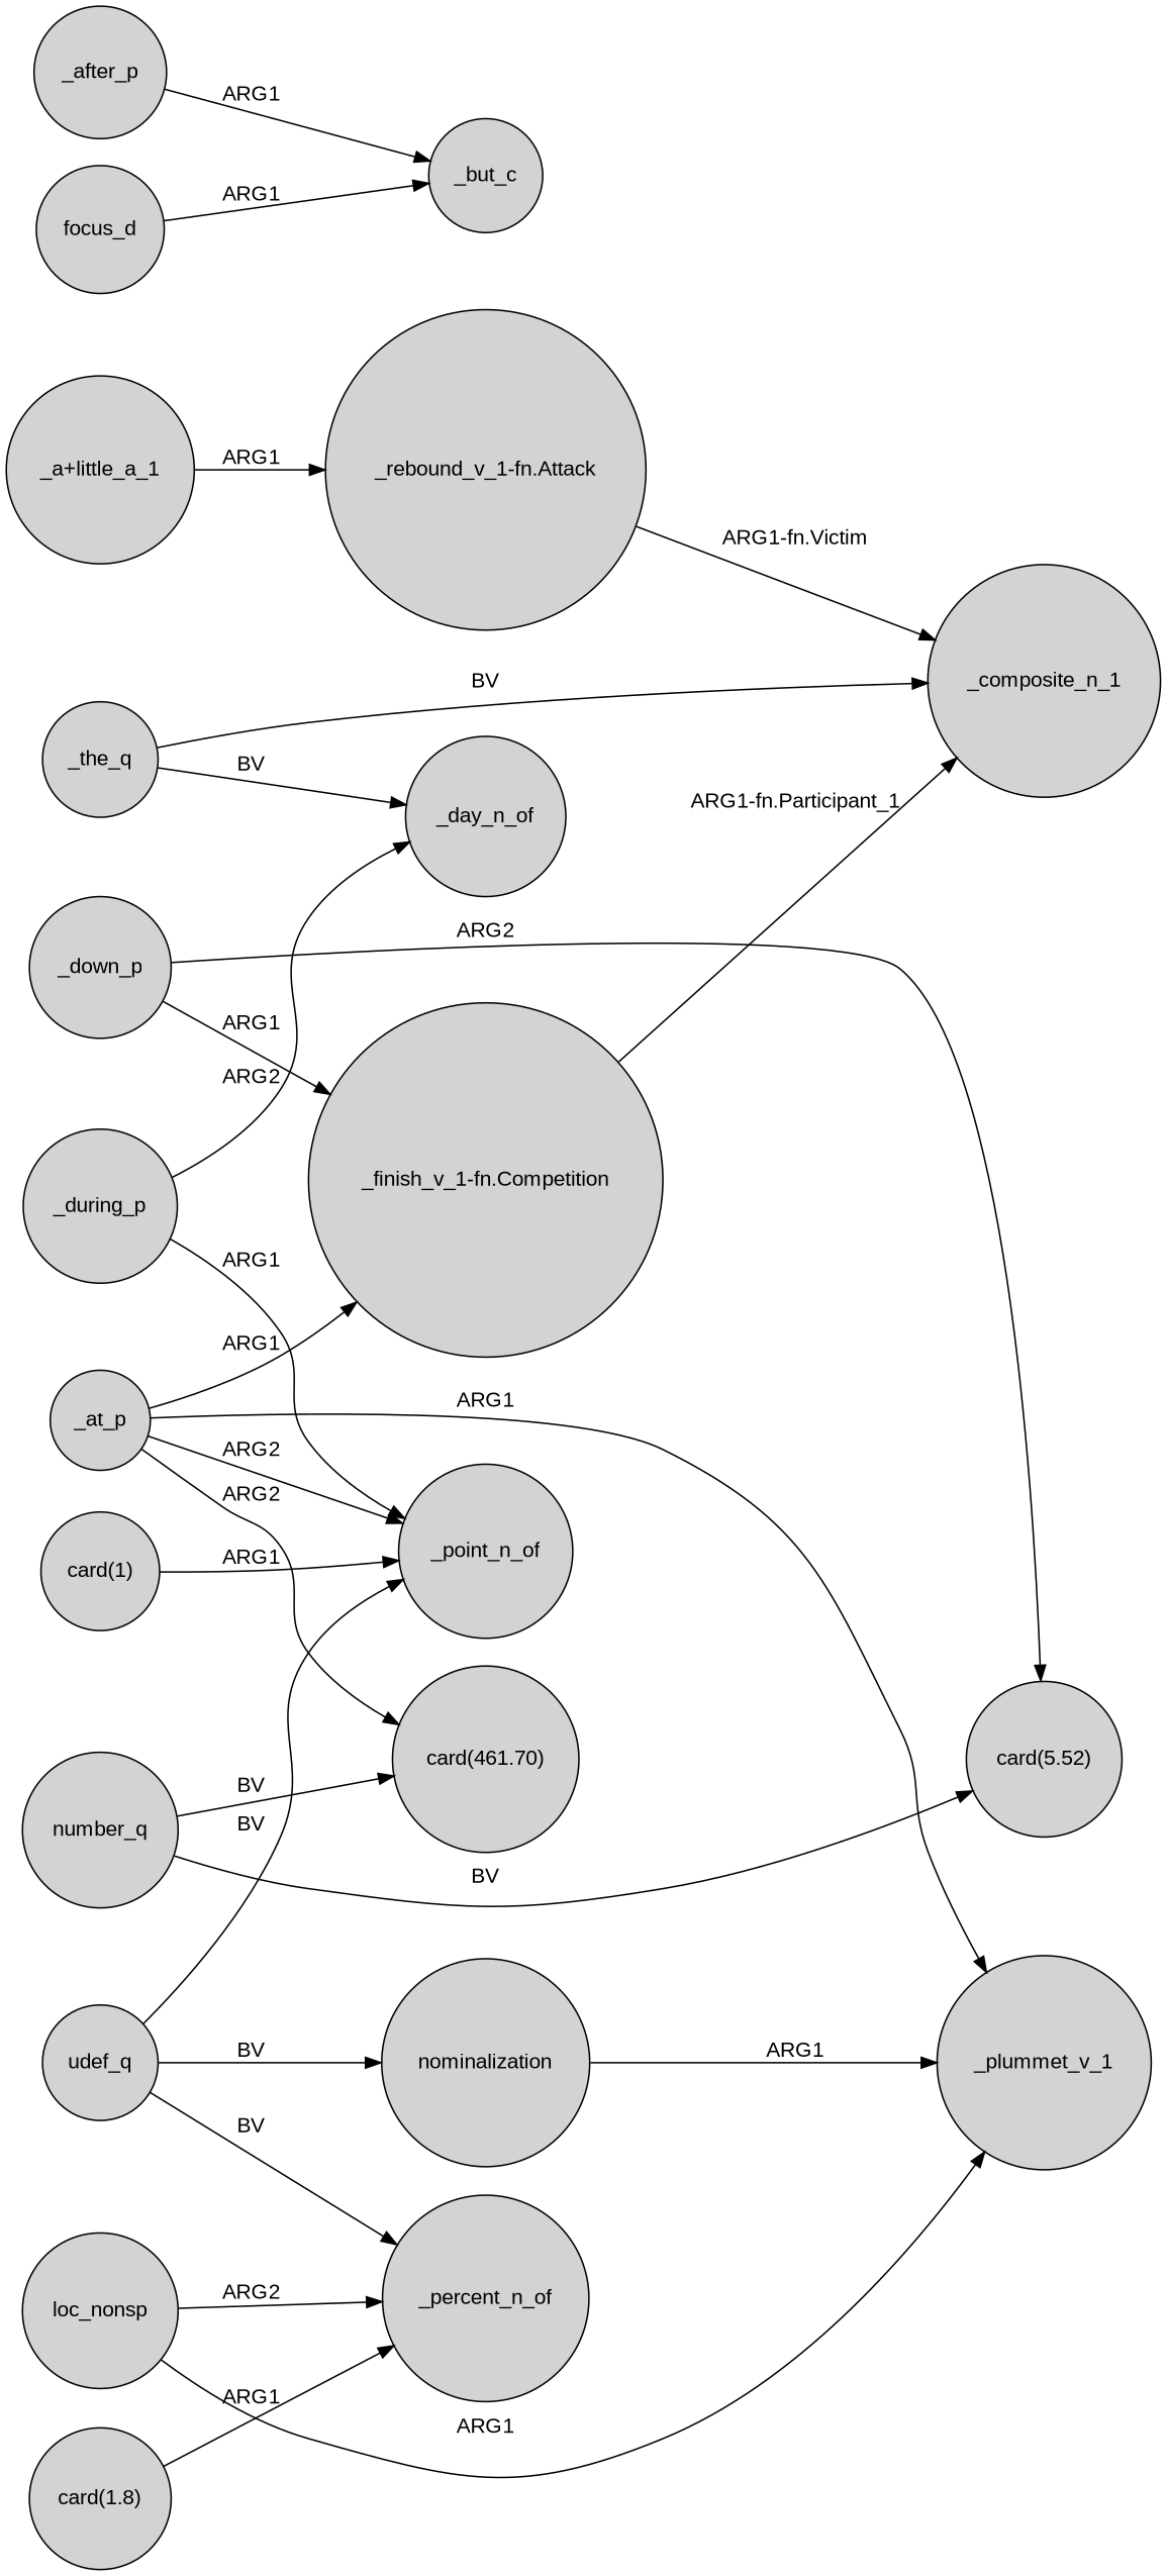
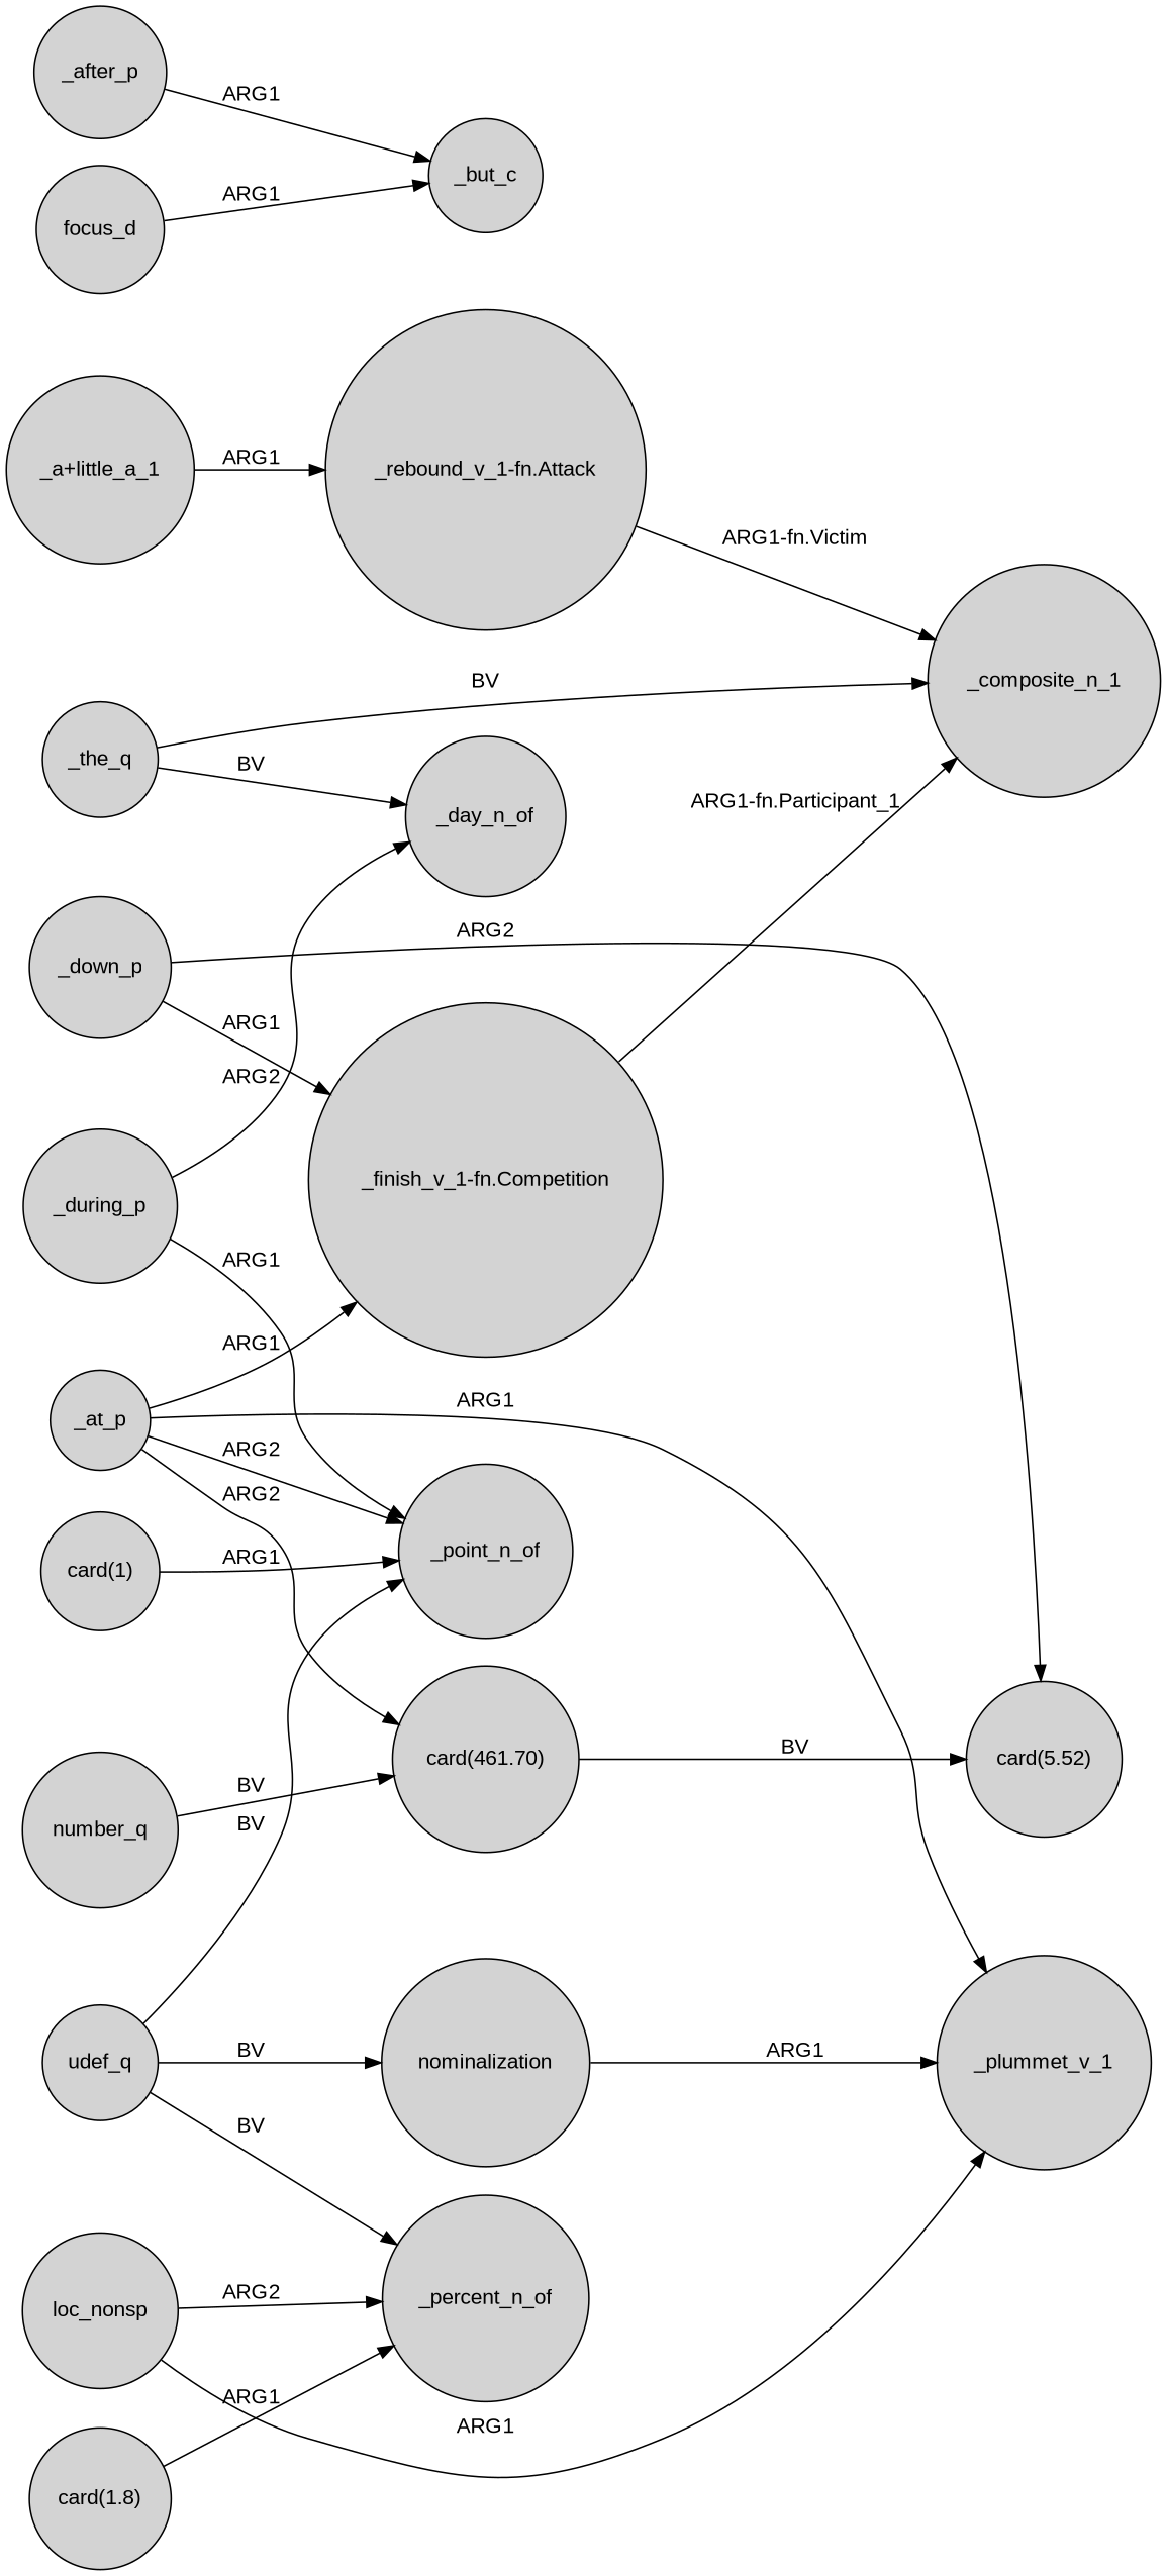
  digraph {
    fontname="Liberation Sans"
    rankdir=LR
    node [fontname="Liberation Sans" shape=circle style=filled]
    edge [fontname="Liberation Sans"]
    _down_p
    "_finish_v_1-fn.Competition"
    "card(5.52)"
    _composite_n_1
    udef_q
    nominalization
    _point_n_of
    _percent_n_of
    _plummet_v_1
    "_rebound_v_1-fn.Attack"
    _during_p
    _day_n_of
    "card(1)"
    "card(1.8)"
    number_q
    "card(461.70)"
    _after_p
    _but_c
    _the_q
    loc_nonsp
    _at_p
    focus_d
    "_a+little_a_1"
    _down_p -> "_finish_v_1-fn.Competition" [label=ARG1]
    _down_p -> "card(5.52)" [label=ARG2]
    "_finish_v_1-fn.Competition" -> _composite_n_1 [label="ARG1-fn.Participant_1"]
    udef_q -> nominalization [label=BV]
    udef_q -> _point_n_of [label=BV]
    udef_q -> _percent_n_of [label=BV]
    nominalization -> _plummet_v_1 [label=ARG1]
    "_rebound_v_1-fn.Attack" -> _composite_n_1 [label="ARG1-fn.Victim"]
    _during_p -> _point_n_of [label=ARG1]
    _during_p -> _day_n_of [label=ARG2]
    "card(1)" -> _point_n_of [label=ARG1]
    "card(1.8)" -> _percent_n_of [label=ARG1]
-   number_q -> "card(5.52)" [label=BV]
+   "card(461.70)" -> "card(5.52)" [label=BV]
    number_q -> "card(461.70)" [label=BV]
    _after_p -> _but_c [label=ARG1]
    _the_q -> _composite_n_1 [label=BV]
    _the_q -> _day_n_of [label=BV]
    loc_nonsp -> _percent_n_of [label=ARG2]
    loc_nonsp -> _plummet_v_1 [label=ARG1]
    _at_p -> "_finish_v_1-fn.Competition" [label=ARG1]
    _at_p -> _point_n_of [label=ARG2]
    _at_p -> _plummet_v_1 [label=ARG1]
    _at_p -> "card(461.70)" [label=ARG2]
    focus_d -> _but_c [label=ARG1]
    "_a+little_a_1" -> "_rebound_v_1-fn.Attack" [label=ARG1]
  }
